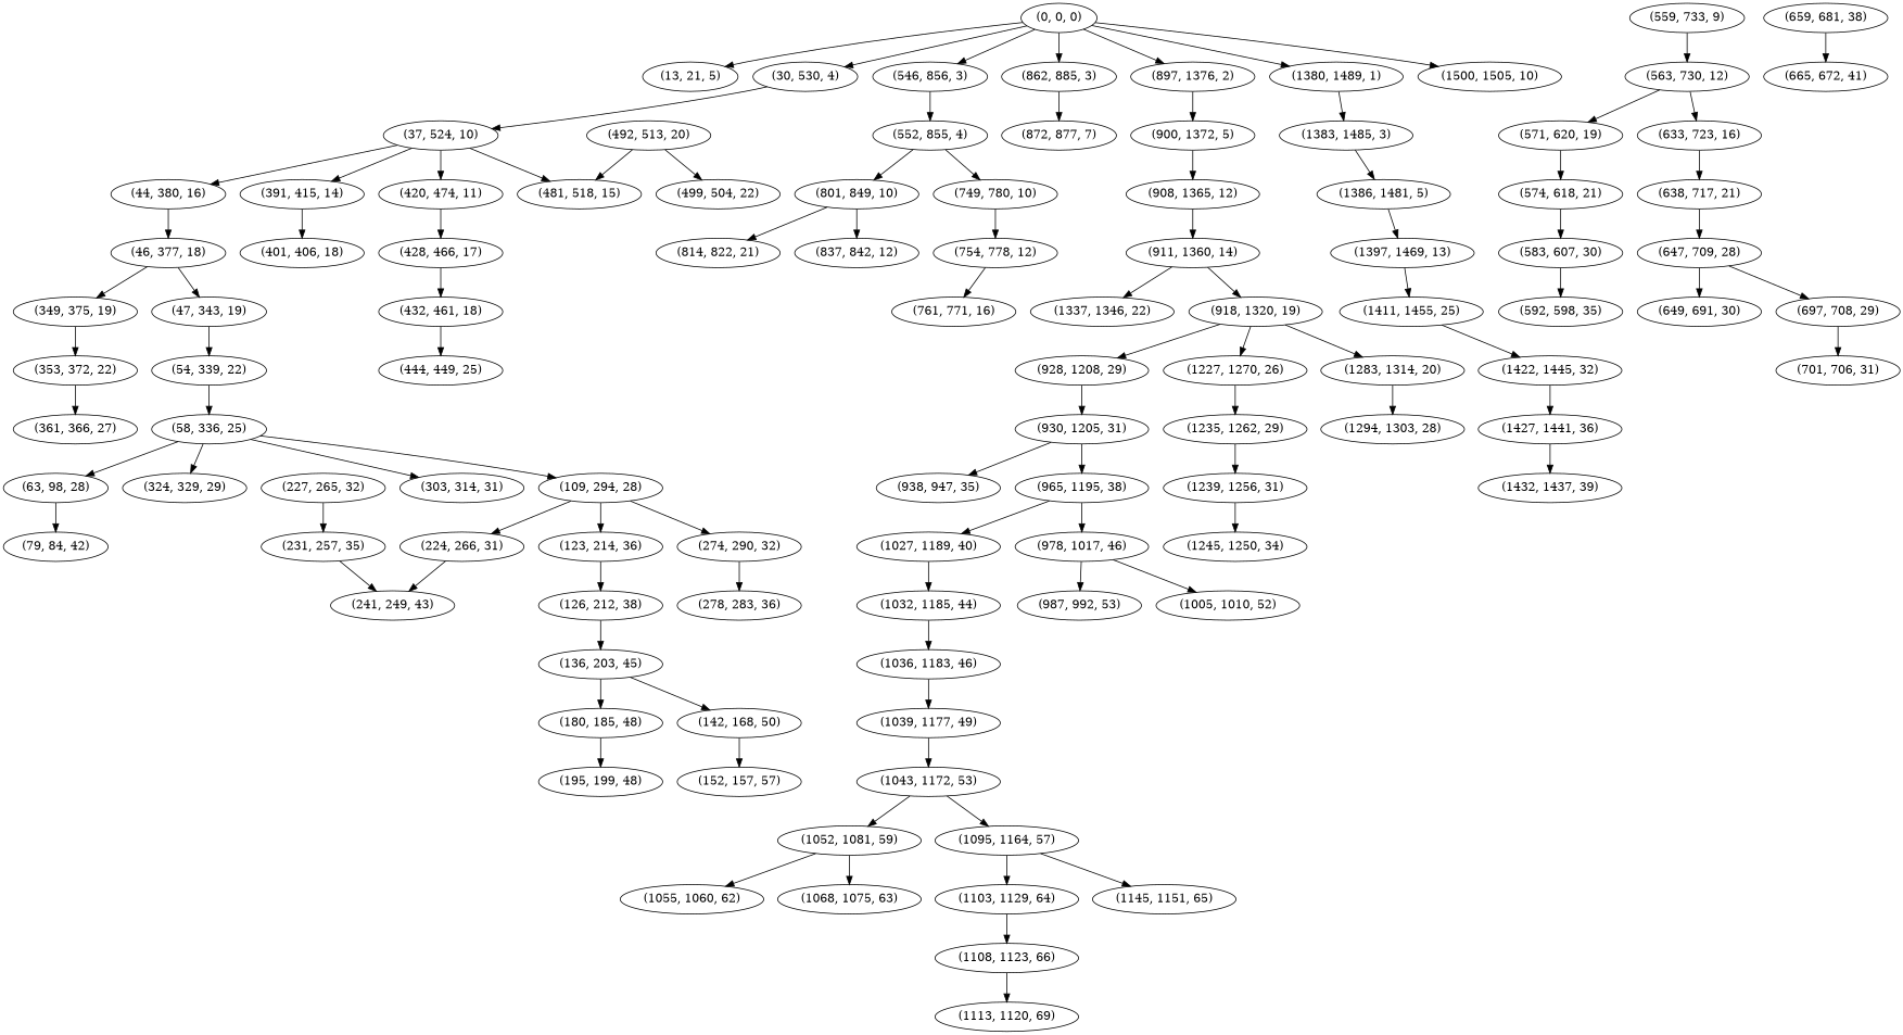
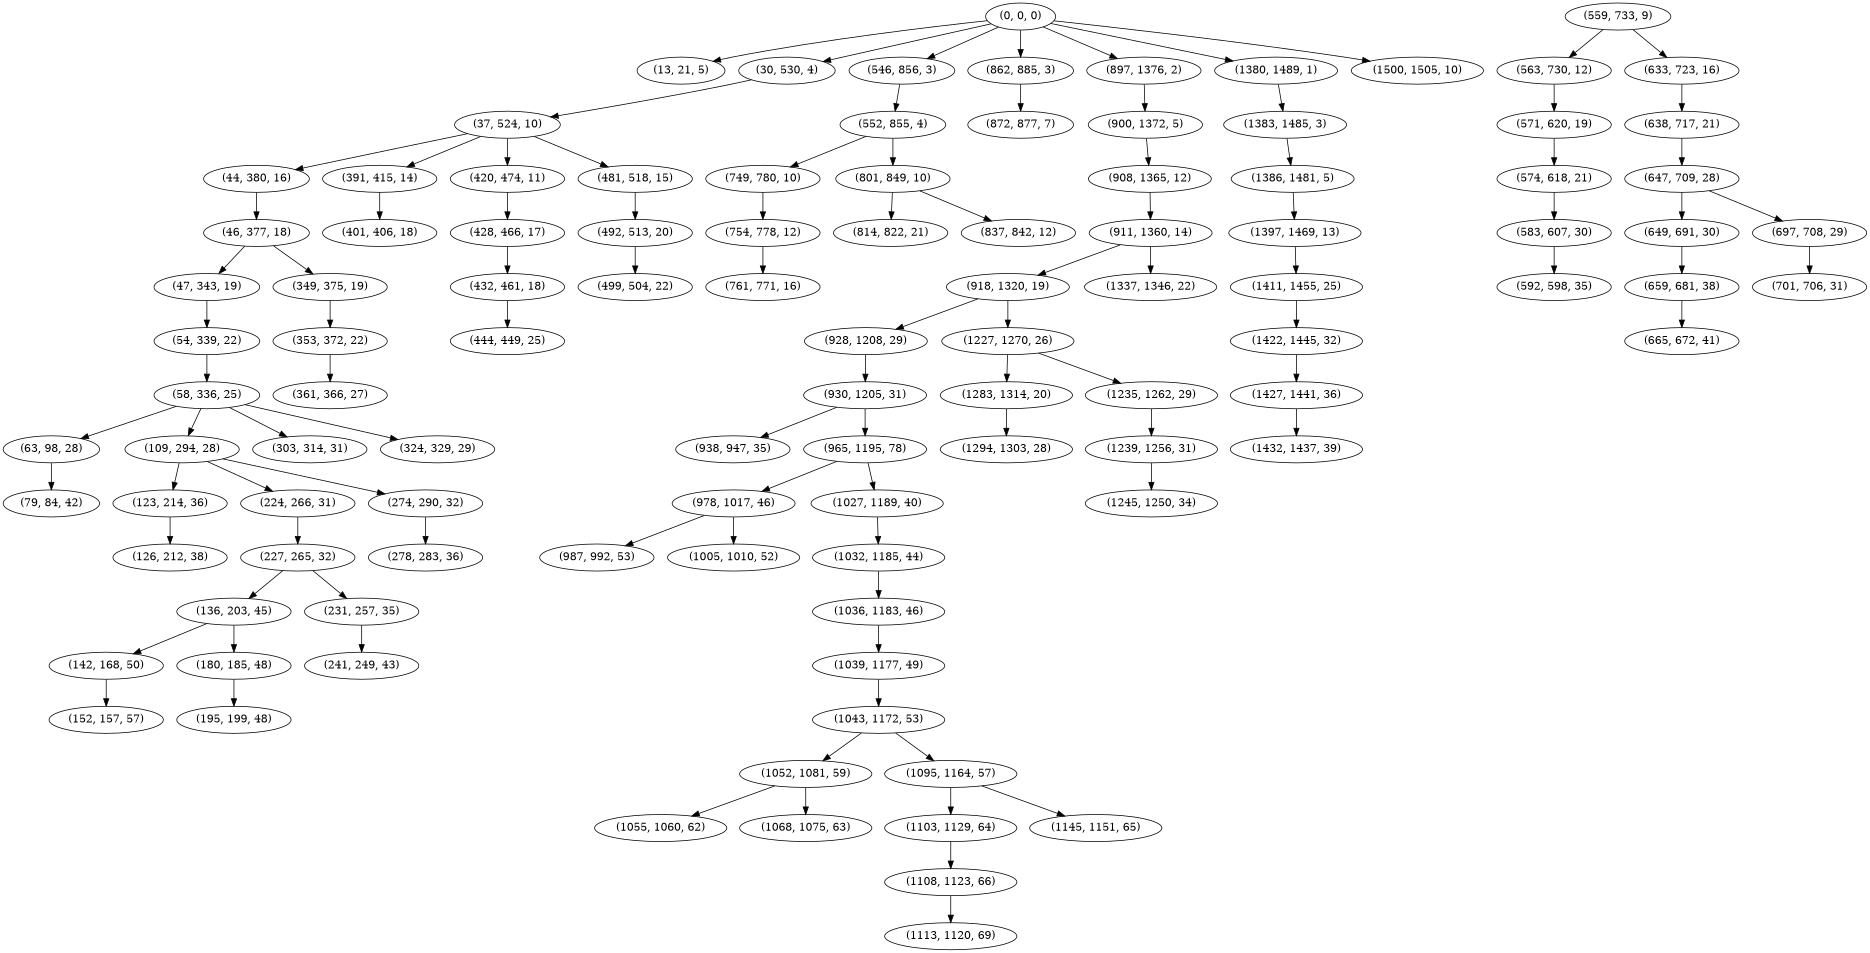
  digraph {
    "(0, 0, 0)"
    "(13, 21, 5)"
    "(30, 530, 4)"
    "(546, 856, 3)"
    "(862, 885, 3)"
    "(897, 1376, 2)"
    "(1380, 1489, 1)"
    "(1500, 1505, 10)"
    "(37, 524, 10)"
    "(552, 855, 4)"
    "(872, 877, 7)"
    "(900, 1372, 5)"
    "(1383, 1485, 3)"
    "(44, 380, 16)"
    "(391, 415, 14)"
    "(420, 474, 11)"
    "(481, 518, 15)"
    "(46, 377, 18)"
    "(401, 406, 18)"
    "(428, 466, 17)"
    "(492, 513, 20)"
    "(47, 343, 19)"
    "(349, 375, 19)"
    "(54, 339, 22)"
    "(353, 372, 22)"
    "(58, 336, 25)"
    "(63, 98, 28)"
    "(109, 294, 28)"
    "(303, 314, 31)"
    "(324, 329, 29)"
    "(79, 84, 42)"
    "(123, 214, 36)"
    "(224, 266, 31)"
    "(274, 290, 32)"
    "(126, 212, 38)"
    "(227, 265, 32)"
    "(278, 283, 36)"
    "(136, 203, 45)"
    "(142, 168, 50)"
    "(180, 185, 48)"
    "(152, 157, 57)"
    "(195, 199, 48)"
    "(231, 257, 35)"
    "(241, 249, 43)"
    "(361, 366, 27)"
    "(432, 461, 18)"
    "(444, 449, 25)"
    "(499, 504, 22)"
    "(749, 780, 10)"
    "(801, 849, 10)"
    "(754, 778, 12)"
    "(814, 822, 21)"
    "(837, 842, 12)"
    "(559, 733, 9)"
    "(563, 730, 12)"
    "(571, 620, 19)"
    "(633, 723, 16)"
    "(574, 618, 21)"
    "(638, 717, 21)"
    "(583, 607, 30)"
    "(592, 598, 35)"
    "(647, 709, 28)"
    "(649, 691, 30)"
    "(697, 708, 29)"
    "(659, 681, 38)"
    "(701, 706, 31)"
    "(665, 672, 41)"
    "(761, 771, 16)"
    "(908, 1365, 12)"
    "(911, 1360, 14)"
    "(918, 1320, 19)"
    "(1337, 1346, 22)"
    "(928, 1208, 29)"
    "(1227, 1270, 26)"
    "(1283, 1314, 20)"
    "(930, 1205, 31)"
    "(1235, 1262, 29)"
    "(1294, 1303, 28)"
    "(938, 947, 35)"
-   "(965, 1195, 38)"
+   "(965, 1195, 38)" [label="(965, 1195, 78)"]
    "(978, 1017, 46)"
    "(1027, 1189, 40)"
    "(987, 992, 53)"
    "(1005, 1010, 52)"
    "(1032, 1185, 44)"
    "(1036, 1183, 46)"
    "(1039, 1177, 49)"
    "(1043, 1172, 53)"
    "(1052, 1081, 59)"
    "(1095, 1164, 57)"
    "(1055, 1060, 62)"
    "(1068, 1075, 63)"
    "(1103, 1129, 64)"
    "(1145, 1151, 65)"
    "(1108, 1123, 66)"
    "(1113, 1120, 69)"
    "(1239, 1256, 31)"
    "(1245, 1250, 34)"
    "(1386, 1481, 5)"
    "(1397, 1469, 13)"
    "(1411, 1455, 25)"
    "(1422, 1445, 32)"
    "(1427, 1441, 36)"
    "(1432, 1437, 39)"
    "(0, 0, 0)" -> "(13, 21, 5)"
    "(0, 0, 0)" -> "(30, 530, 4)"
    "(0, 0, 0)" -> "(546, 856, 3)"
    "(0, 0, 0)" -> "(862, 885, 3)"
    "(0, 0, 0)" -> "(897, 1376, 2)"
    "(0, 0, 0)" -> "(1380, 1489, 1)"
    "(0, 0, 0)" -> "(1500, 1505, 10)"
    "(30, 530, 4)" -> "(37, 524, 10)"
    "(546, 856, 3)" -> "(552, 855, 4)"
    "(862, 885, 3)" -> "(872, 877, 7)"
    "(897, 1376, 2)" -> "(900, 1372, 5)"
    "(1380, 1489, 1)" -> "(1383, 1485, 3)"
    "(37, 524, 10)" -> "(44, 380, 16)"
    "(37, 524, 10)" -> "(391, 415, 14)"
    "(37, 524, 10)" -> "(420, 474, 11)"
    "(37, 524, 10)" -> "(481, 518, 15)"
    "(552, 855, 4)" -> "(749, 780, 10)"
    "(552, 855, 4)" -> "(801, 849, 10)"
    "(900, 1372, 5)" -> "(908, 1365, 12)"
    "(1383, 1485, 3)" -> "(1386, 1481, 5)"
    "(44, 380, 16)" -> "(46, 377, 18)"
    "(391, 415, 14)" -> "(401, 406, 18)"
    "(420, 474, 11)" -> "(428, 466, 17)"
-   "(492, 513, 20)" -> "(481, 518, 15)"
+   "(481, 518, 15)" -> "(492, 513, 20)"
    "(46, 377, 18)" -> "(47, 343, 19)"
    "(46, 377, 18)" -> "(349, 375, 19)"
    "(428, 466, 17)" -> "(432, 461, 18)"
    "(492, 513, 20)" -> "(499, 504, 22)"
    "(47, 343, 19)" -> "(54, 339, 22)"
    "(349, 375, 19)" -> "(353, 372, 22)"
    "(54, 339, 22)" -> "(58, 336, 25)"
    "(353, 372, 22)" -> "(361, 366, 27)"
    "(58, 336, 25)" -> "(63, 98, 28)"
    "(58, 336, 25)" -> "(109, 294, 28)"
    "(58, 336, 25)" -> "(303, 314, 31)"
    "(58, 336, 25)" -> "(324, 329, 29)"
    "(63, 98, 28)" -> "(79, 84, 42)"
    "(109, 294, 28)" -> "(123, 214, 36)"
    "(109, 294, 28)" -> "(224, 266, 31)"
    "(109, 294, 28)" -> "(274, 290, 32)"
    "(123, 214, 36)" -> "(126, 212, 38)"
-   "(224, 266, 31)" -> "(241, 249, 43)"
+   "(224, 266, 31)" -> "(227, 265, 32)"
    "(274, 290, 32)" -> "(278, 283, 36)"
-   "(126, 212, 38)" -> "(136, 203, 45)"
+   "(227, 265, 32)" -> "(136, 203, 45)"
    "(227, 265, 32)" -> "(231, 257, 35)"
    "(136, 203, 45)" -> "(142, 168, 50)"
    "(136, 203, 45)" -> "(180, 185, 48)"
    "(142, 168, 50)" -> "(152, 157, 57)"
    "(180, 185, 48)" -> "(195, 199, 48)"
    "(231, 257, 35)" -> "(241, 249, 43)"
    "(432, 461, 18)" -> "(444, 449, 25)"
    "(749, 780, 10)" -> "(754, 778, 12)"
    "(801, 849, 10)" -> "(814, 822, 21)"
    "(801, 849, 10)" -> "(837, 842, 12)"
    "(754, 778, 12)" -> "(761, 771, 16)"
    "(559, 733, 9)" -> "(563, 730, 12)"
    "(563, 730, 12)" -> "(571, 620, 19)"
-   "(563, 730, 12)" -> "(633, 723, 16)"
+   "(559, 733, 9)" -> "(633, 723, 16)"
    "(571, 620, 19)" -> "(574, 618, 21)"
    "(633, 723, 16)" -> "(638, 717, 21)"
    "(574, 618, 21)" -> "(583, 607, 30)"
    "(638, 717, 21)" -> "(647, 709, 28)"
    "(583, 607, 30)" -> "(592, 598, 35)"
    "(647, 709, 28)" -> "(649, 691, 30)"
    "(647, 709, 28)" -> "(697, 708, 29)"
+   "(649, 691, 30)" -> "(659, 681, 38)"
    "(697, 708, 29)" -> "(701, 706, 31)"
    "(659, 681, 38)" -> "(665, 672, 41)"
    "(908, 1365, 12)" -> "(911, 1360, 14)"
    "(911, 1360, 14)" -> "(918, 1320, 19)"
    "(911, 1360, 14)" -> "(1337, 1346, 22)"
    "(918, 1320, 19)" -> "(928, 1208, 29)"
    "(918, 1320, 19)" -> "(1227, 1270, 26)"
-   "(918, 1320, 19)" -> "(1283, 1314, 20)"
+   "(1227, 1270, 26)" -> "(1283, 1314, 20)"
    "(928, 1208, 29)" -> "(930, 1205, 31)"
    "(1227, 1270, 26)" -> "(1235, 1262, 29)"
    "(1283, 1314, 20)" -> "(1294, 1303, 28)"
    "(930, 1205, 31)" -> "(938, 947, 35)"
    "(930, 1205, 31)" -> "(965, 1195, 38)"
    "(1235, 1262, 29)" -> "(1239, 1256, 31)"
    "(965, 1195, 38)" -> "(978, 1017, 46)"
    "(965, 1195, 38)" -> "(1027, 1189, 40)"
    "(978, 1017, 46)" -> "(987, 992, 53)"
    "(978, 1017, 46)" -> "(1005, 1010, 52)"
    "(1027, 1189, 40)" -> "(1032, 1185, 44)"
    "(1032, 1185, 44)" -> "(1036, 1183, 46)"
    "(1036, 1183, 46)" -> "(1039, 1177, 49)"
    "(1039, 1177, 49)" -> "(1043, 1172, 53)"
    "(1043, 1172, 53)" -> "(1052, 1081, 59)"
    "(1043, 1172, 53)" -> "(1095, 1164, 57)"
    "(1052, 1081, 59)" -> "(1055, 1060, 62)"
    "(1052, 1081, 59)" -> "(1068, 1075, 63)"
    "(1095, 1164, 57)" -> "(1103, 1129, 64)"
    "(1095, 1164, 57)" -> "(1145, 1151, 65)"
    "(1103, 1129, 64)" -> "(1108, 1123, 66)"
    "(1108, 1123, 66)" -> "(1113, 1120, 69)"
    "(1239, 1256, 31)" -> "(1245, 1250, 34)"
    "(1386, 1481, 5)" -> "(1397, 1469, 13)"
    "(1397, 1469, 13)" -> "(1411, 1455, 25)"
    "(1411, 1455, 25)" -> "(1422, 1445, 32)"
    "(1422, 1445, 32)" -> "(1427, 1441, 36)"
    "(1427, 1441, 36)" -> "(1432, 1437, 39)"
  }
